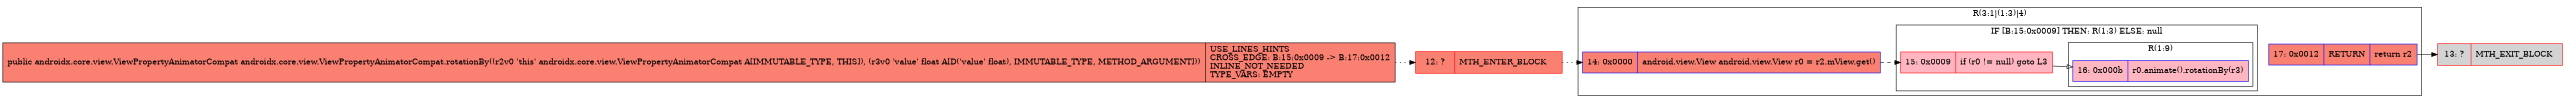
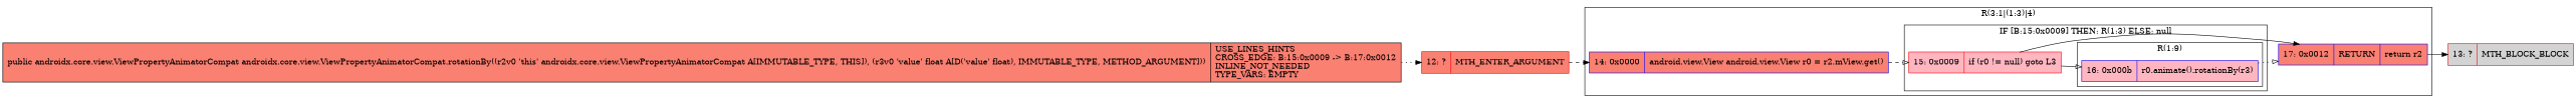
  digraph {
    rankdir=LR
    node [color=blue fillcolor=salmon shape=record style=filled]
    edge [arrowhead=normal style=solid]
    n1 [fillcolor=lightpink label="{16\:\ 0x000b|r0.animate().rotationBy(r3)\l}"]
    n2 [color=red fillcolor=lightpink label="{15\:\ 0x0009|if (r0 != null) goto L3\l}"]
    n3 [label="{14\:\ 0x0000|android.view.View android.view.View r0 = r2.mView.get()\l}"]
    n4 [label="{17\:\ 0x0012|RETURN\l|return r2\l}"]
-   n5 [color=red fillcolor=lightgrey label="{13\:\ ?|MTH_EXIT_BLOCK\l}"]
-   n6 [color=red label="{12\:\ ?|MTH_ENTER_BLOCK\l}"]
+   n5 [color=red fillcolor=lightgrey label="{13\:\ ?|MTH_BLOCK_BLOCK\l}"]
+   n6 [color=red label="{12\:\ ?|MTH_ENTER_ARGUMENT\l}"]
    n7 [label="{public androidx.core.view.ViewPropertyAnimatorCompat androidx.core.view.ViewPropertyAnimatorCompat.rotationBy((r2v0 'this' androidx.core.view.ViewPropertyAnimatorCompat A[IMMUTABLE_TYPE, THIS]), (r3v0 'value' float A[D('value' float), IMMUTABLE_TYPE, METHOD_ARGUMENT]))  | USE_LINES_HINTS\lCROSS_EDGE: B:15:0x0009 \-\> B:17:0x0012\lINLINE_NOT_NEEDED\lTYPE_VARS: EMPTY\l}" color=""]
    subgraph cluster_1 {
      label="R(3:1|(1:3)|4)"
      n3
      n4
      subgraph cluster_2 {
        label="IF [B:15:0x0009] THEN: R(1:3) ELSE: null"
        n2
        subgraph cluster_3 {
          label="R(1:9)"
          n1
        }
      }
    }
+   n1 -> n4 [arrowhead=onormal style=dotted]
    n2 -> n1 [arrowhead=onormal]
-   n3 -> n2 [style=dashed]
+   n2 -> n4
+   n3 -> n2 [arrowhead=onormal style=dashed]
    n4 -> n5
-   n6 -> n3 [style=dotted]
+   n6 -> n3 [style=dashed]
    n7 -> n6 [style=dotted]
  }
